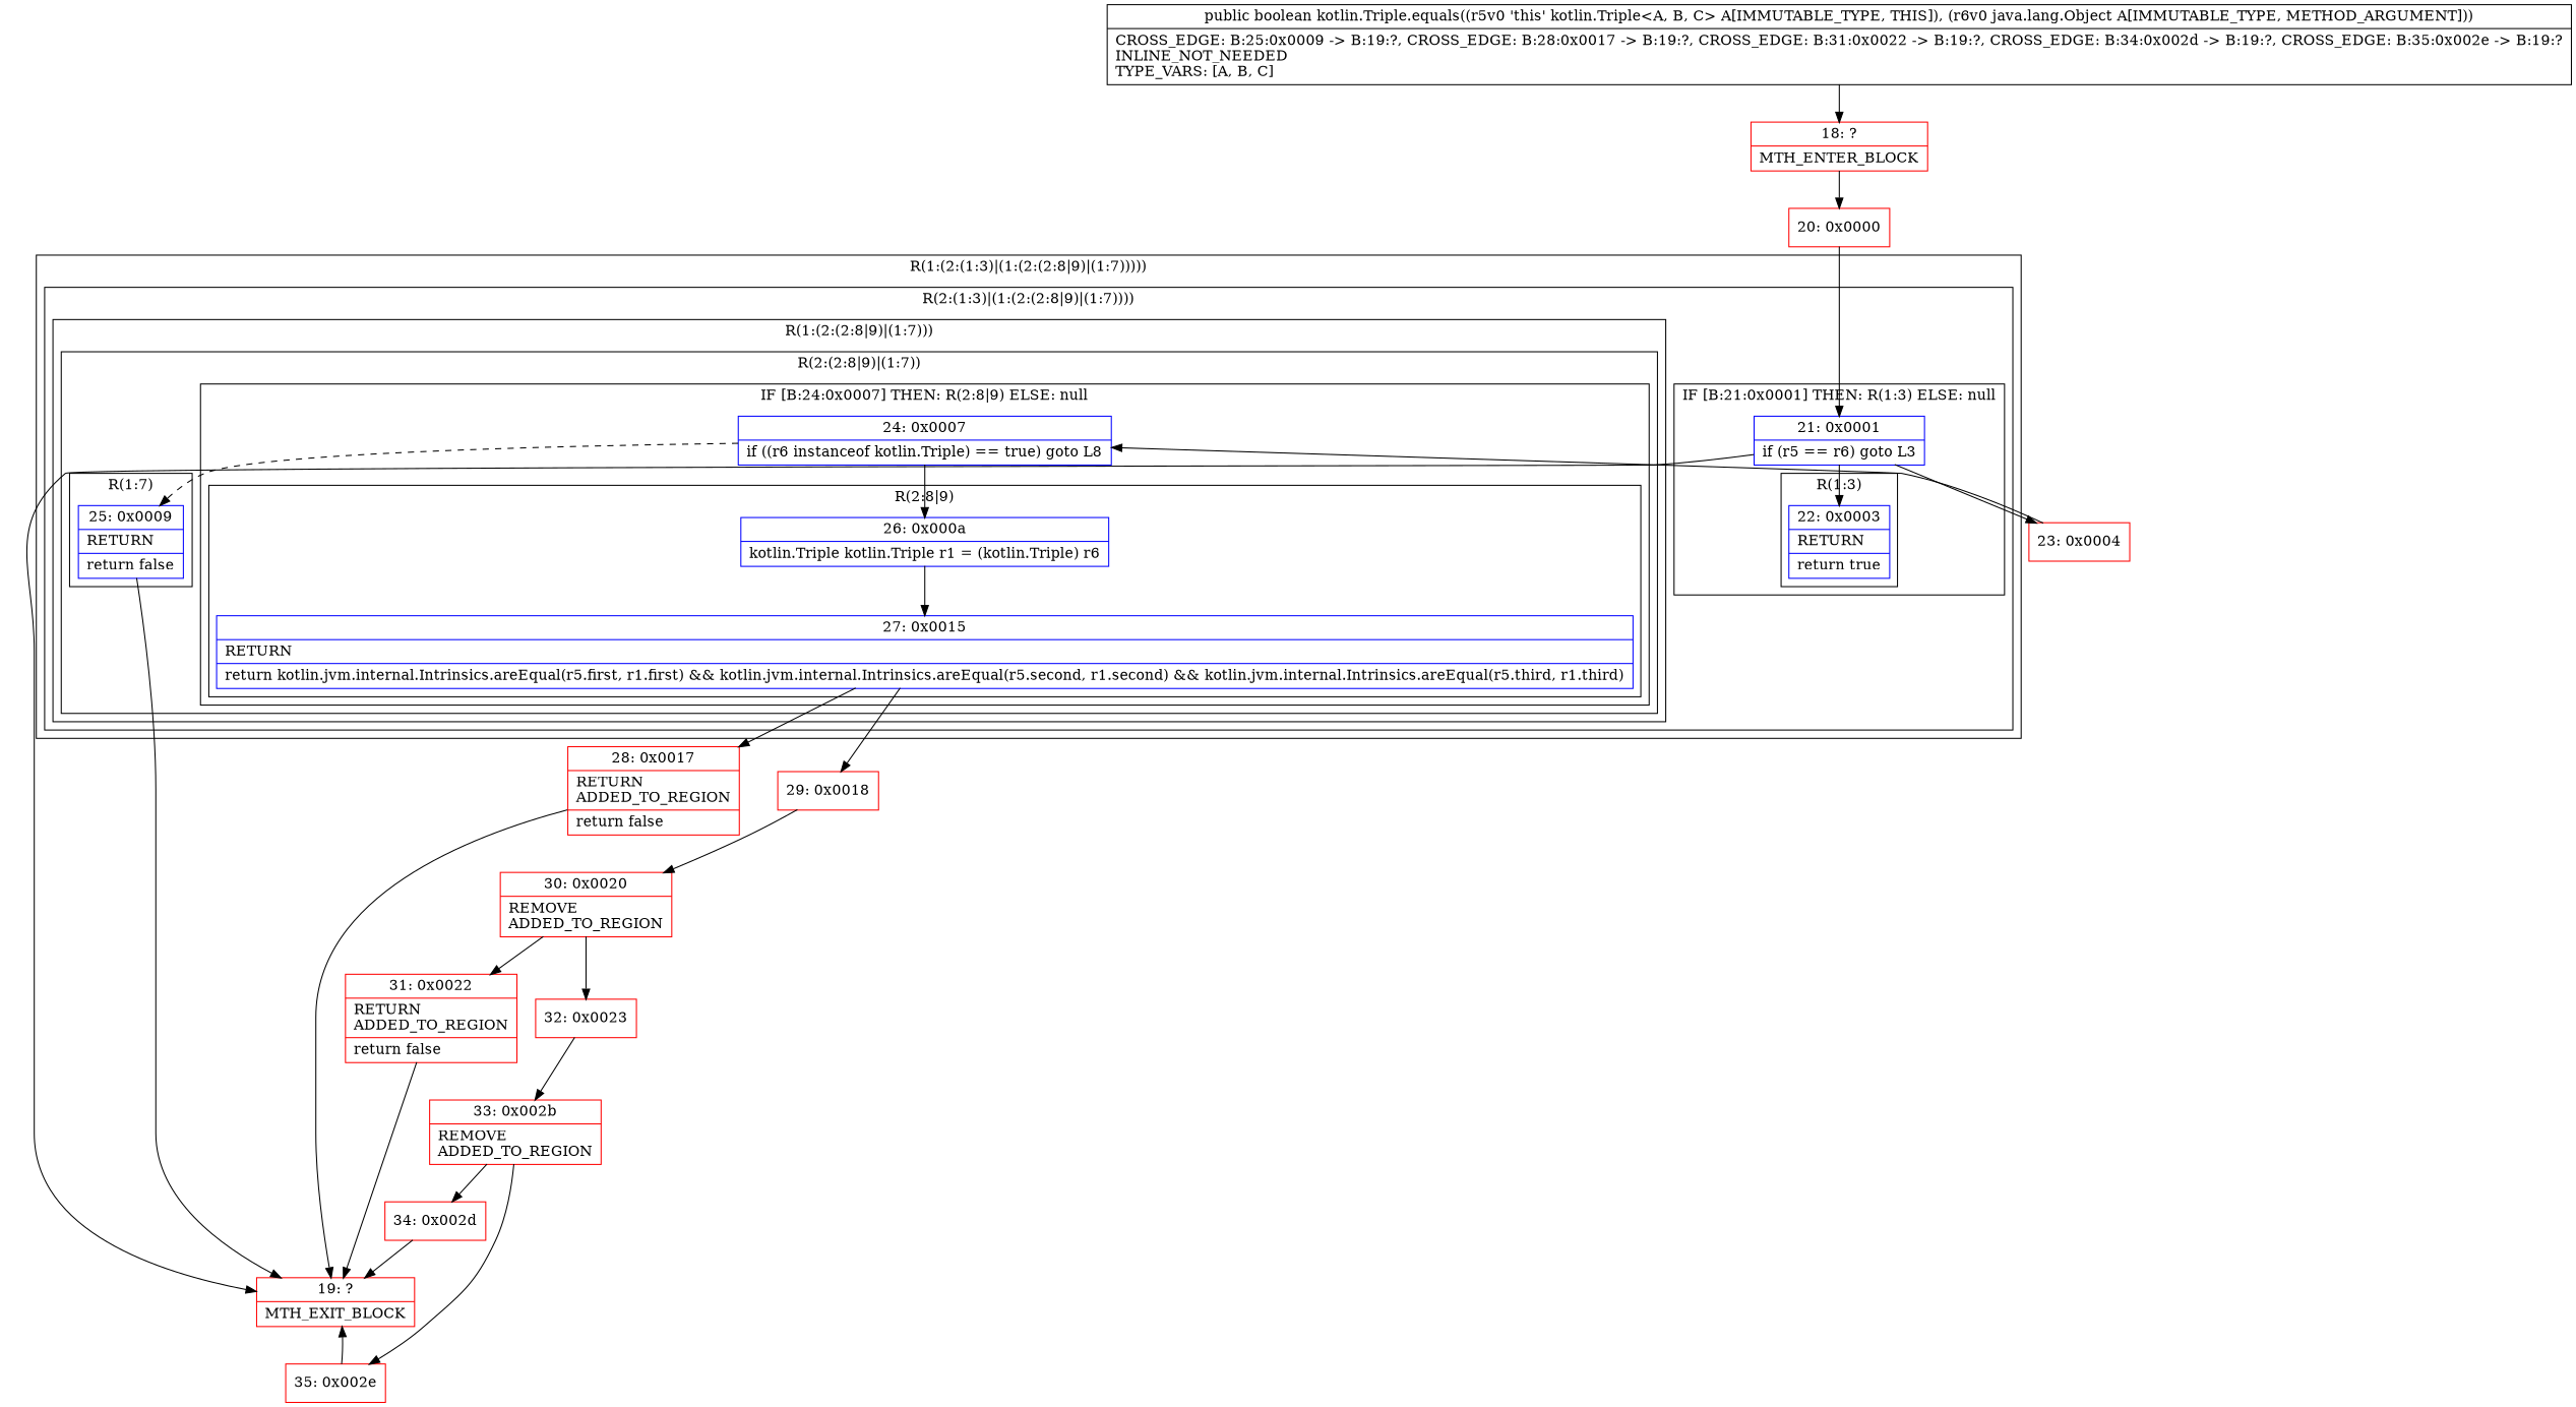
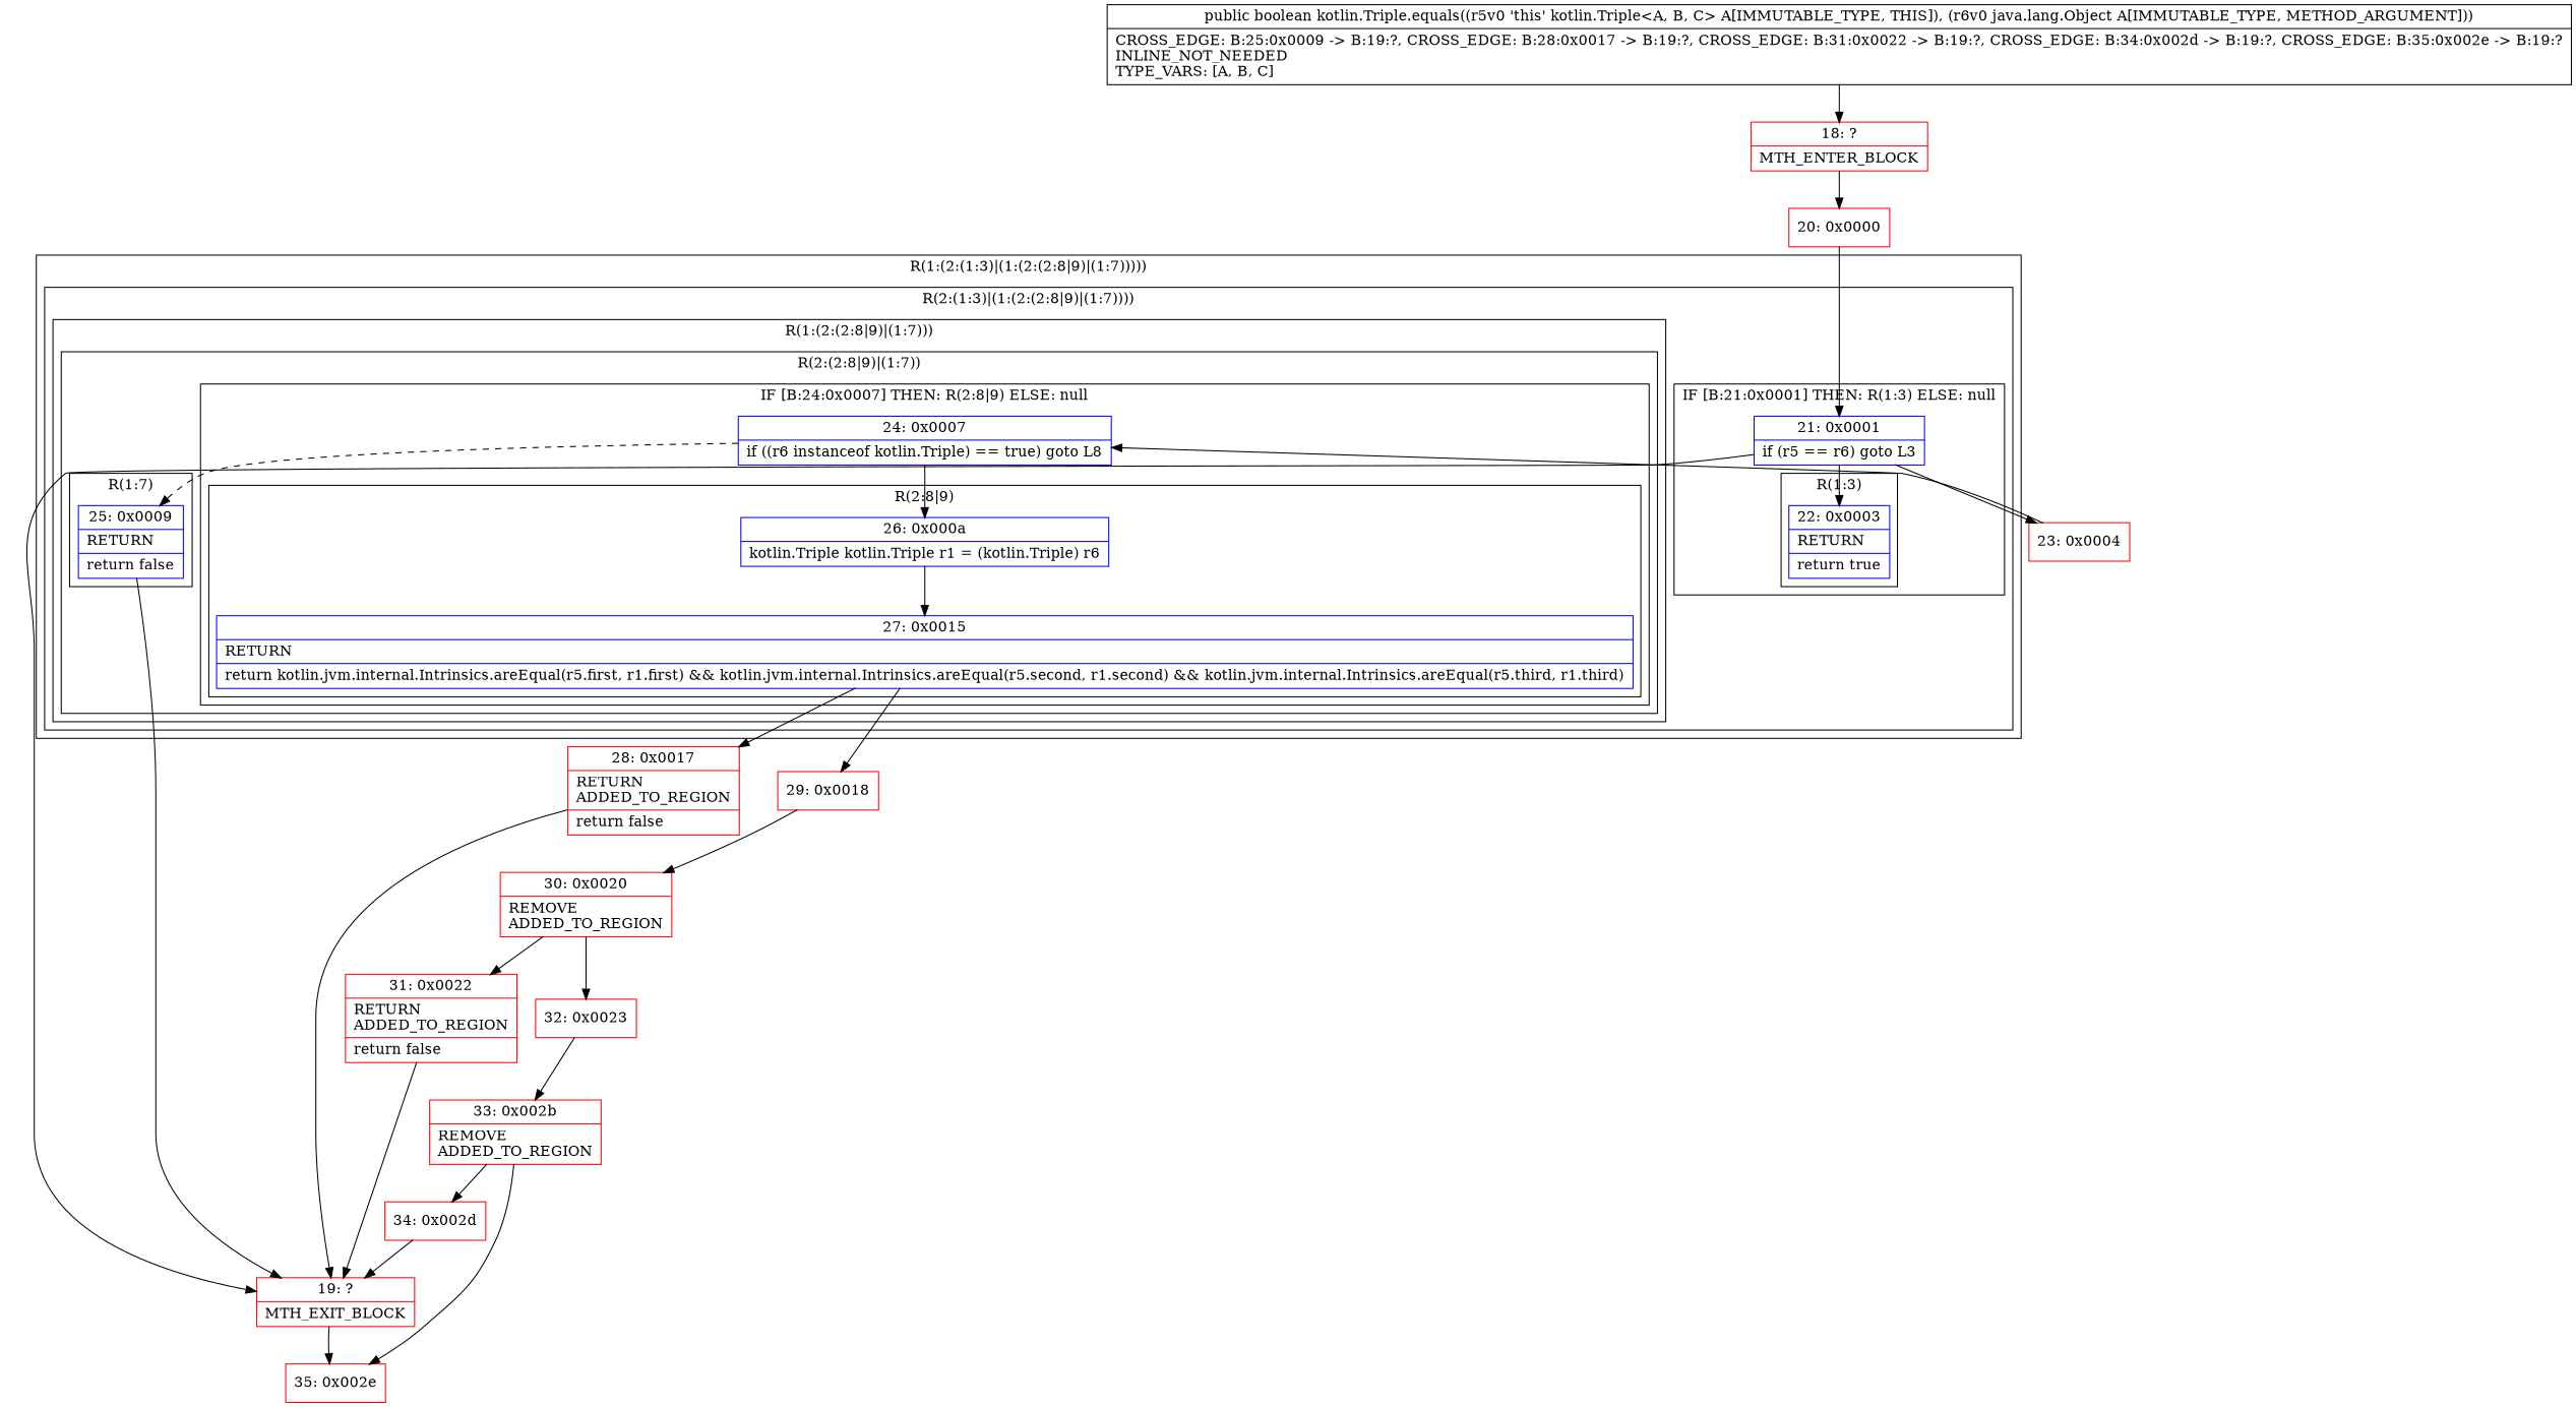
  digraph {
    node [color=red shape=record]
    n1 [color=blue label="{22\:\ 0x0003|RETURN\l|return true\l}"]
    n2 [color=blue label="{21\:\ 0x0001|if (r5 == r6) goto L3\l}"]
    n3 [color=blue label="{26\:\ 0x000a|kotlin.Triple kotlin.Triple r1 = (kotlin.Triple) r6\l}"]
    n4 [color=blue label="{27\:\ 0x0015|RETURN\l|return kotlin.jvm.internal.Intrinsics.areEqual(r5.first, r1.first) && kotlin.jvm.internal.Intrinsics.areEqual(r5.second, r1.second) && kotlin.jvm.internal.Intrinsics.areEqual(r5.third, r1.third)\l}"]
    n5 [color=blue label="{24\:\ 0x0007|if ((r6 instanceof kotlin.Triple) == true) goto L8\l}"]
    n6 [color=blue label="{25\:\ 0x0009|RETURN\l|return false\l}"]
    n7 [label="{23\:\ 0x0004}"]
    n8 [label="{19\:\ ?|MTH_EXIT_BLOCK\l}"]
    n9 [label="{28\:\ 0x0017|RETURN\lADDED_TO_REGION\l|return false\l}"]
    n10 [label="{29\:\ 0x0018}"]
    n11 [label="{30\:\ 0x0020|REMOVE\lADDED_TO_REGION\l}"]
    n12 [label="{18\:\ ?|MTH_ENTER_BLOCK\l}"]
    n13 [label="{20\:\ 0x0000}"]
    n14 [label="{31\:\ 0x0022|RETURN\lADDED_TO_REGION\l|return false\l}"]
    n15 [label="{32\:\ 0x0023}"]
    n16 [label="{33\:\ 0x002b|REMOVE\lADDED_TO_REGION\l}"]
    n17 [label="{34\:\ 0x002d}"]
    n18 [label="{35\:\ 0x002e}"]
    n19 [label="{public boolean kotlin.Triple.equals((r5v0 'this' kotlin.Triple\<A, B, C\> A[IMMUTABLE_TYPE, THIS]), (r6v0 java.lang.Object A[IMMUTABLE_TYPE, METHOD_ARGUMENT]))  | CROSS_EDGE: B:25:0x0009 \-\> B:19:?, CROSS_EDGE: B:28:0x0017 \-\> B:19:?, CROSS_EDGE: B:31:0x0022 \-\> B:19:?, CROSS_EDGE: B:34:0x002d \-\> B:19:?, CROSS_EDGE: B:35:0x002e \-\> B:19:?\lINLINE_NOT_NEEDED\lTYPE_VARS: [A, B, C]\l}" color=""]
    subgraph cluster_1 {
      label="R(1:(2:(1:3)|(1:(2:(2:8|9)|(1:7)))))"
      subgraph cluster_2 {
        label="R(2:(1:3)|(1:(2:(2:8|9)|(1:7))))"
        subgraph cluster_3 {
          label="IF [B:21:0x0001] THEN: R(1:3) ELSE: null"
          n2
          subgraph cluster_4 {
            label="R(1:3)"
            n1
          }
        }
        subgraph cluster_5 {
          label="R(1:(2:(2:8|9)|(1:7)))"
          subgraph cluster_6 {
            label="R(2:(2:8|9)|(1:7))"
            subgraph cluster_7 {
              label="IF [B:24:0x0007] THEN: R(2:8|9) ELSE: null"
              n5
              subgraph cluster_8 {
                label="R(2:8|9)"
                n3
                n4
              }
            }
            subgraph cluster_9 {
              label="R(1:7)"
              n6
            }
          }
        }
      }
    }
    n2 -> n1
    n2 -> n7 [style=solid]
    n2 -> n8
    n3 -> n4
    n4 -> n9
    n4 -> n10
    n5 -> n3
    n5 -> n6 [style=dashed]
    n6 -> n8
    n7 -> n5
    n9 -> n8
    n10 -> n11
    n11 -> n14
    n11 -> n15
    n12 -> n13
    n13 -> n2
    n14 -> n8
    n15 -> n16
    n16 -> n17
    n16 -> n18
    n17 -> n8
-   n18 -> n8
+   n8 -> n18
    n19 -> n12
  }
